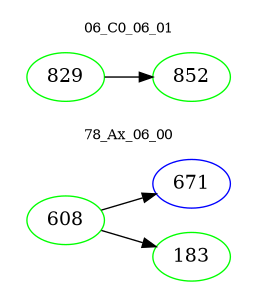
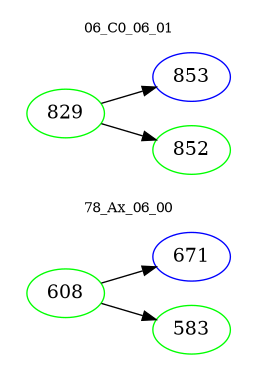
  digraph {
    rankdir=LR
    node [color=green]
    edge [color=black]
    n1 [label=608]
-   n2 [label=183]
+   n2 [label=583]
    n3 [color=blue label=671]
    n4 [label=829]
    n5 [label=852]
+   n6 [color=blue label=853]
    subgraph cluster_1 {
      color=white
      fontsize=10
      label="78_Ax_06_00"
      n1
      n2
      n3
    }
    subgraph cluster_2 {
      color=white
      fontsize=10
      label="06_C0_06_01"
      n4
      n5
+     n6
    }
    n1 -> n2
    n1 -> n3
    n4 -> n5
+   n4 -> n6
  }
